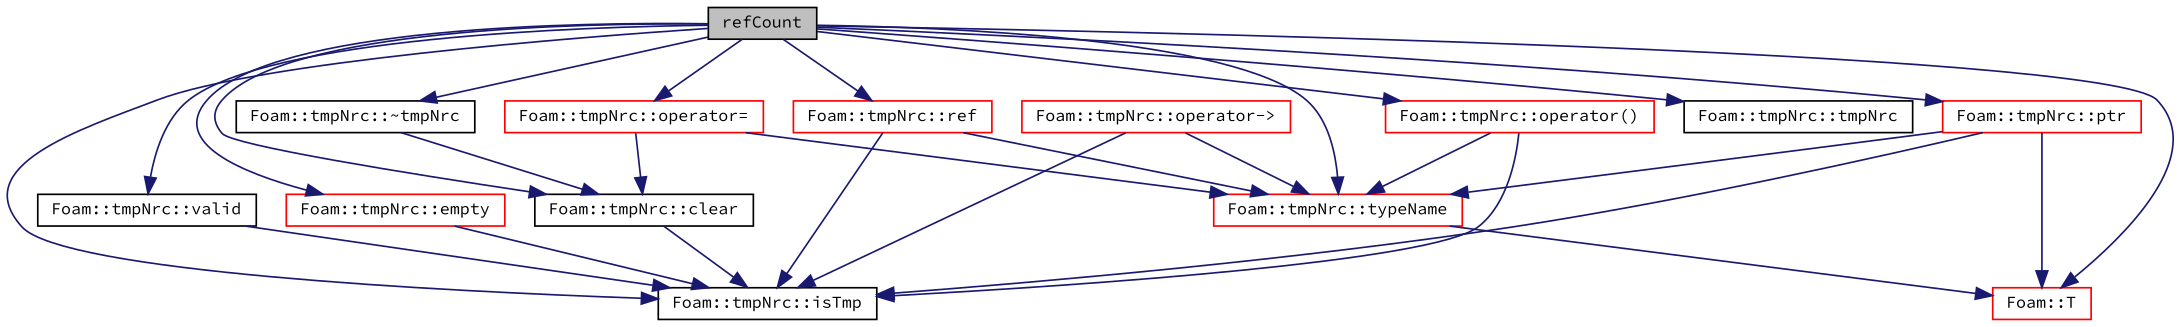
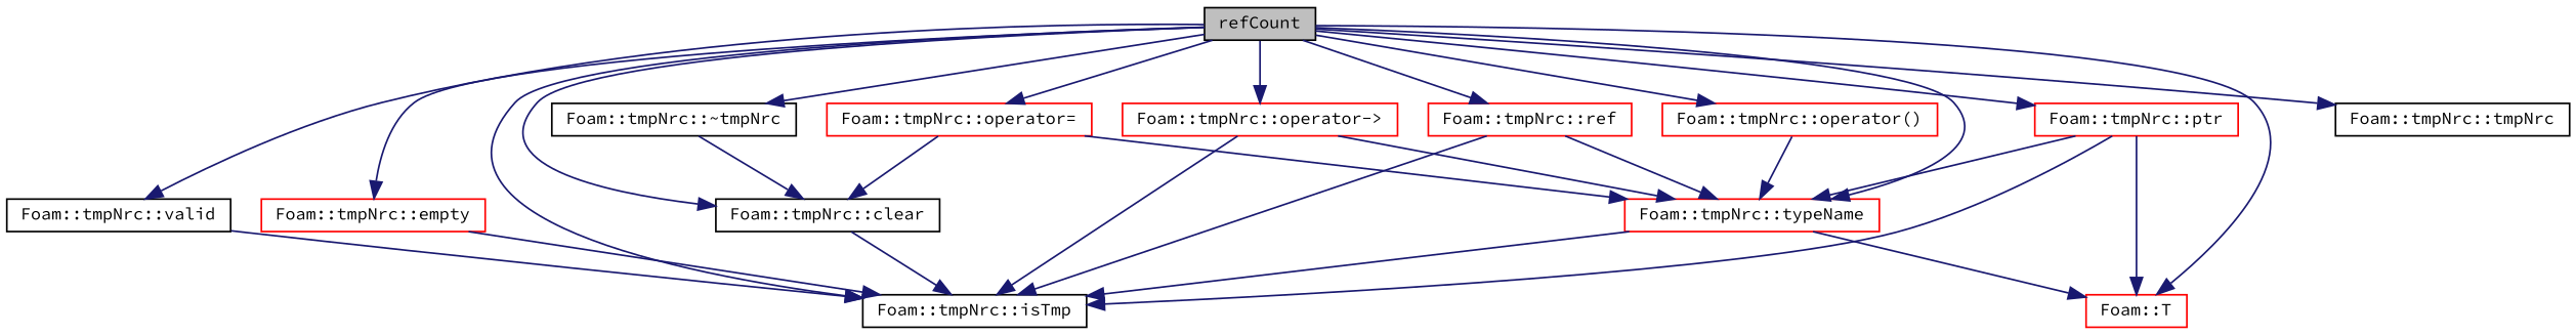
  digraph {
    fontname="Source Code Pro"
    rankdir=TB
    node [color=red fontname="Source Code Pro" fontsize=10 shape=record]
    edge [color=midnightblue fontname="Source Code Pro" fontsize=10 labelfontname=Helvetica labelfontsize=10 style=solid]
    n1 [color=black fillcolor=grey75 fontcolor=black height=0.2 label=refCount style=filled width=0.4]
    n2 [color=black height=0.2 label="Foam::tmpNrc::clear" width=0.4]
    n3 [color=black height=0.2 label="Foam::tmpNrc::isTmp" width=0.4]
    n4 [height=0.2 label="Foam::tmpNrc::empty" width=0.4]
    n5 [height=0.2 label="Foam::tmpNrc::operator()" width=0.4]
    n6 [height=0.2 label="Foam::tmpNrc::typeName" width=0.4]
    n7 [height=0.2 label="Foam::T" width=0.4]
    n8 [height=0.2 label="Foam::tmpNrc::operator-\>" width=0.4]
    n9 [height=0.2 label="Foam::tmpNrc::operator=" width=0.4]
    n10 [height=0.2 label="Foam::tmpNrc::ptr" width=0.4]
    n11 [height=0.2 label="Foam::tmpNrc::ref" width=0.4]
    n12 [color=black height=0.2 label="Foam::tmpNrc::tmpNrc" width=0.4]
    n13 [color=black height=0.2 label="Foam::tmpNrc::valid" width=0.4]
    n14 [color=black height=0.2 label="Foam::tmpNrc::~tmpNrc" width=0.4]
    n1 -> n2
    n1 -> n3
    n1 -> n4
    n1 -> n5
    n1 -> n6
    n1 -> n7
+   n1 -> n8
    n1 -> n9
    n1 -> n10
    n1 -> n11
    n1 -> n12
    n1 -> n13
    n1 -> n14
    n2 -> n3
    n4 -> n3
-   n5 -> n3
+   n6 -> n3
    n5 -> n6
    n6 -> n7
    n8 -> n3
    n8 -> n6
    n9 -> n2
    n9 -> n6
    n10 -> n3
    n10 -> n6
    n10 -> n7
    n11 -> n3
    n11 -> n6
    n13 -> n3
    n14 -> n2
  }
